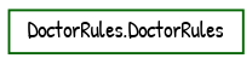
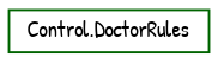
  digraph {
    rankdir=TB
    fontname="Patrick Hand"
-   n1 [color=darkgreen fillcolor=white fontname="Patrick Hand" fontsize=10 height=0.2 label="DoctorRules.DoctorRules" shape=record style=filled width=0.4]
+   n1 [color=darkgreen fillcolor=white fontname="Patrick Hand" fontsize=10 height=0.2 label="Control.DoctorRules" shape=record style=filled width=0.4]
  }
